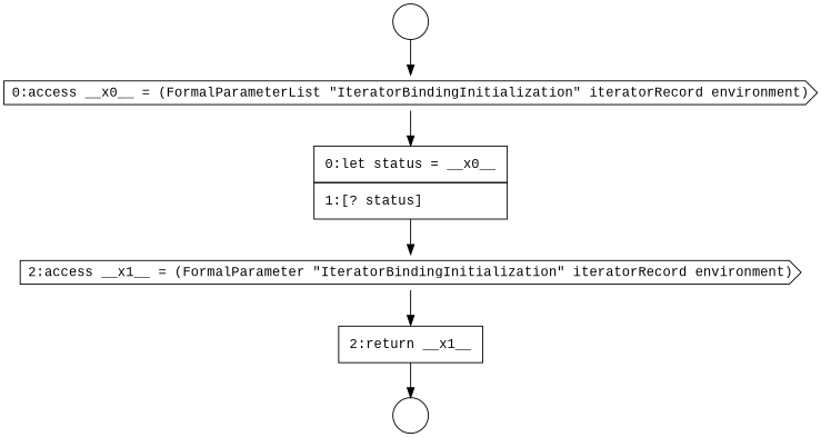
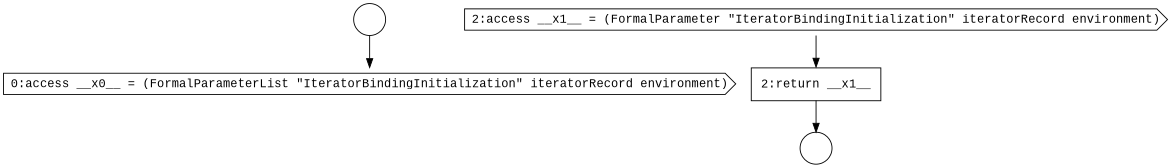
  digraph {
    fontname="Liberation Mono"
    node [color=black fillcolor=white shape=cds style=filled fontname="Liberation Mono"]
    edge [color=black fontname="Liberation Mono"]
    n1 [label=<<font color="black">0:access __x0__ = (FormalParameterList &quot;IteratorBindingInitialization&quot; iteratorRecord environment)</font>>]
-   n2 [label=<<font color="black">     <table border="0" cellborder="1" cellspacing="0" cellpadding="10">       <tr><td align="left">0:let status = __x0__</td></tr>       <tr><td align="left">1:[? status]</td></tr>     </table>   </font>> margin=0 shape=none]
    n3 [label=<<font color="black">     <table border="0" cellborder="1" cellspacing="0" cellpadding="10">       <tr><td align="left">2:return __x1__</td></tr>     </table>   </font>> margin=0 shape=none]
    n4 [label=" " shape=circle]
    n5 [label=<<font color="black">2:access __x1__ = (FormalParameter &quot;IteratorBindingInitialization&quot; iteratorRecord environment)</font>>]
    n6 [label=" " shape=circle]
-   n1 -> n2
-   n2 -> n5
    n3 -> n4
    n5 -> n3
    n6 -> n1
  }
